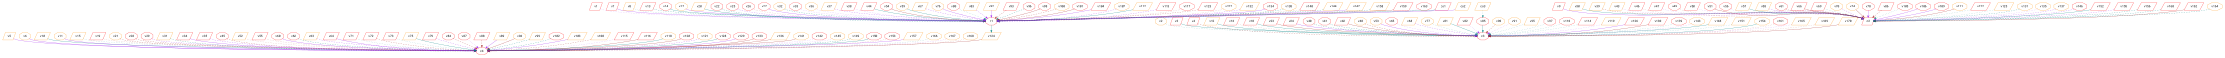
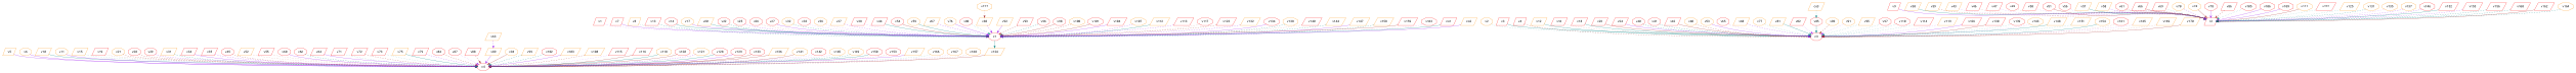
  strict digraph {
    fontname="Roboto Mono"
    node [color=red fontname="Roboto Mono" shape=parallelogram]
    edge [arrowhead=normal color=purple fontname="Roboto Mono" style=solid weight=1]
    c1 [shape=octagon]
    v124 [color=darkorange]
    c4 [shape=octagon]
    v1
    v2 [color=darkorange shape=octagon]
    c3 [shape=octagon]
    v3
    v4
    v5 [color=darkorange]
    v6 [color=darkorange shape=octagon]
    v7
    v8 [color=darkorange]
    v9
    c2
    v10 [color=darkorange]
    v11 [color=darkorange shape=octagon]
    v12 [color=darkorange]
    v13
    v14 [shape=octagon]
    v15 [color=darkorange]
    v16
    v17 [color=darkorange shape=octagon]
    v18
    v19
    v20 [color=darkorange]
    v21 [color=darkorange shape=octagon]
    v22 [shape=octagon]
    v23
    v24
    v25 [shape=octagon]
    v26 [shape=octagon]
    v27 [shape=octagon]
    v28 [shape=octagon]
    v29 [shape=octagon]
    v30 [color=darkorange]
    v31 [color=darkorange]
    v32 [color=darkorange shape=octagon]
    v33 [shape=octagon]
    v34
    v35
    v36 [color=darkorange shape=octagon]
    v37 [color=darkorange]
    v38
    v39 [color=darkorange]
    v40 [shape=octagon]
    v41 [shape=octagon]
    v42
    v43 [color=darkorange]
    v44
    v45 [shape=octagon]
    v46
    v47
    v48 [color=darkorange shape=octagon]
    v49 [shape=octagon]
    v50
    v51 [shape=octagon]
    v52 [color=darkorange]
    v53 [color=darkorange shape=octagon]
    v54 [shape=octagon]
    v55
    v56 [shape=octagon]
    v57 [color=darkorange]
    v58 [color=darkorange]
    v59 [color=darkorange shape=octagon]
    v60 [shape=octagon]
    v61 [shape=octagon]
    v62 [shape=octagon]
    v63 [color=darkorange]
    v64
    v65 [shape=octagon]
    v66
    v67 [color=darkorange]
    v68 [color=darkorange]
    v69
    v70 [color=darkorange shape=octagon]
    v71
    v72
    v73
    v74 [color=darkorange shape=octagon]
    v75 [color=darkorange]
    v76 [color=darkorange shape=octagon]
    v77 [color=darkorange shape=octagon]
    v78 [shape=octagon]
    v79
    v80 [shape=octagon]
    v81 [color=darkorange]
    v82
    v83 [color=darkorange]
    v84 [shape=octagon]
    v85 [shape=octagon]
    v86
    v87 [shape=octagon]
    v88
    v89 [color=darkorange]
    v90 [color=darkorange shape=octagon]
    v91 [color=darkorange shape=octagon]
    v92 [color=darkorange]
    v93
    v94 [color=darkorange shape=octagon]
    v95 [color=darkorange]
    v96 [shape=octagon]
    v97 [shape=octagon]
    v98 [shape=octagon]
    v99 [color=darkorange]
    v100 [color=darkorange shape=octagon]
    v101 [shape=octagon]
    v102 [shape=octagon]
    v103 [color=darkorange]
    v104
    v105 [shape=octagon]
    v106 [shape=octagon]
    v107 [color=darkorange shape=octagon]
    v108 [color=darkorange]
    v109 [shape=octagon]
    v110 [shape=octagon]
    v111 [color=darkorange shape=octagon]
    v112 [color=darkorange]
    v113
    v114
    v115
    v116
    v117 [shape=octagon]
    v118 [color=darkorange shape=octagon]
    v119 [color=darkorange]
    v120 [shape=octagon]
    v121 [color=darkorange shape=octagon]
    v122
    v123
    v125 [color=darkorange]
    v126
    v127 [color=darkorange shape=octagon]
    v128 [shape=octagon]
    v129 [shape=octagon]
    v130
    v131 [color=darkorange shape=octagon]
    v132 [color=darkorange]
    v133 [shape=octagon]
    v134 [shape=octagon]
    v135 [color=darkorange shape=octagon]
    v136 [color=darkorange]
    v137 [color=darkorange shape=octagon]
    v138 [color=darkorange shape=octagon]
    v139 [shape=octagon]
    v140
    v141 [color=darkorange shape=octagon]
    v142 [shape=octagon]
    v143 [color=darkorange shape=octagon]
    v144 [color=darkorange]
    v145 [color=darkorange shape=octagon]
    v146 [shape=octagon]
    v147 [color=darkorange]
    v148 [color=darkorange]
    v149 [color=darkorange shape=octagon]
    v150 [shape=octagon]
    v151 [color=darkorange]
    v152
    v153 [shape=octagon]
    v154 [color=darkorange shape=octagon]
    v155
    v156
    v157 [color=darkorange]
    v158 [color=darkorange]
    v159
    v160
    v161 [shape=octagon]
    v162
    v163 [shape=octagon]
    v164 [color=darkorange shape=octagon]
    v165 [color=darkorange]
    v166 [color=darkorange shape=octagon]
    v167 [color=darkorange shape=octagon]
    v168 [color=darkorange shape=octagon]
    v169 [color=darkorange]
    v170 [color=darkorange]
    co1
    co2 [color=darkorange]
    co3 [color=darkorange]
    c1 -> v124 [color=teal]
    v124 -> c4 [arrowhead=vee color=brown]
    v1 -> c1 [style=dotted]
    v2 -> c3 [color=teal style=dotted]
    v3 -> c3 [arrowhead=vee color=teal]
    v4 -> c3 [color=brown style=dashed]
    v5 -> c4 [arrowhead=vee]
    v6 -> c4
    v7 -> c1 [arrowhead=vee]
    v8 -> c1 [color=teal style=dotted]
    v9 -> c2 [arrowhead=vee]
    v10 -> c4 [color=teal]
    v11 -> c4 [arrowhead=vee]
    v12 -> c3 [arrowhead=vee color=teal]
    v13 -> c1 [color=teal style=dashed]
    v14 -> c1 [arrowhead=vee color=teal]
    v15 -> c4 [color=teal style=dotted]
    v16 -> c3 [color=brown style=dotted]
    v17 -> c1 [arrowhead=vee]
    v18 -> c3 [color=teal]
    v19 -> c4 [color=brown style=dotted]
    v20 -> c1 [arrowhead=vee color=teal]
    v21 -> c4 [color=brown style=dashed]
    v22 -> c1 [color=teal style=dashed]
    v23 -> c3 [color=brown]
    v24 -> c3 [arrowhead=vee]
    v25 -> c1 [arrowhead=vee style=dashed]
    v26 -> c1 [color=brown style=dotted]
    v27 -> c1 [arrowhead=vee]
    v28 -> c4 [arrowhead=vee color=brown style=dashed]
    v29 -> c4 [arrowhead=vee style=dashed]
    v30 -> c2 [color=teal]
    v31 -> c4 [color=teal style=dashed]
    v32 -> c1 [color=teal style=dashed]
    v33 -> c1 [style=dotted]
    v34 -> c4
    v35 -> c4 [style=dashed]
    v36 -> c1 [style=dotted]
    v37 -> c1 [arrowhead=vee style=dashed]
    v38 -> c1 [style=dotted]
    v39 -> c2 [color=brown style=dashed]
    v40 -> c3 [arrowhead=vee color=teal style=dashed]
    v41 -> c3 [arrowhead=vee color=teal style=dashed]
    v42 -> c3 [color=brown]
    v43 -> c2 [style=dotted]
    v44 -> c1 [arrowhead=vee color=teal]
    v45 -> c4 [color=brown style=dashed]
    v46 -> c2 [arrowhead=vee color=brown style=dotted]
    v47 -> c2 [style=dotted]
    v48 -> c3 [color=brown style=dashed]
    v49 -> c2 [arrowhead=vee color=brown style=dotted]
    v50 -> c2 [arrowhead=vee style=dotted]
    v51 -> c2 [arrowhead=vee color=brown]
    v52 -> c4 [color=brown style=dotted]
    v53 -> c3
    v54 -> c1 [color=brown]
    v55 -> c4 [color=brown style=dotted]
    v56 -> c2 [style=dotted]
    v57 -> c2 [arrowhead=vee color=teal]
    v58 -> c2 [arrowhead=vee style=dashed]
    v59 -> c1 [color=teal]
    v60 -> c4 [arrowhead=vee]
    v61 -> c2 [arrowhead=vee color=brown style=dashed]
    v62 -> c4 [color=teal style=dashed]
-   v63 -> c4 [style=dashed]
+   v63 -> v89 [style=dashed]
    v64 -> c4 [arrowhead=vee]
    v65 -> c3 [style=dotted]
    v66 -> c2 [color=brown]
    v67 -> c1 [style=dashed]
    v68 -> c3 [arrowhead=vee style=dashed]
    v69 -> c2 [arrowhead=vee color=teal style=dotted]
    v70 -> c2 [arrowhead=vee style=dashed]
    v71 -> c4 [arrowhead=vee color=teal style=dotted]
    v72 -> c4 [color=brown style=dashed]
    v73 -> c4 [color=teal style=dotted]
    v74 -> c2 [arrowhead=vee color=brown]
    v75 -> c4 [color=teal]
    v76 -> c1
    v77 -> c3 [arrowhead=vee color=teal style=dotted]
    v78 -> c2 [arrowhead=vee]
    v79 -> c4 [style=dashed]
    v80 -> c1 [color=teal style=dotted]
    v81 -> c3 [arrowhead=vee color=teal]
    v82 -> c3 [arrowhead=vee style=dotted]
    v83 -> c1 [style=dashed]
    v84 -> c4 [arrowhead=vee color=brown style=dashed]
    v85 -> c3 [color=teal]
    v86 -> c2 [arrowhead=vee color=brown style=dashed]
    v87 -> c4 [style=dotted]
    v88 -> c4 [color=brown style=dashed]
    v89 -> c4 [arrowhead=vee]
    v90 -> c3 [color=brown style=dashed]
    v91 -> c3 [style=dotted]
    v92 -> c1
    v93 -> c1 [arrowhead=vee color=brown style=dashed]
    v94 -> c4 [color=brown]
    v95 -> c3 [color=teal style=dotted]
    v96 -> c1 [arrowhead=vee color=teal style=dashed]
    v97 -> c3 [color=teal style=dotted]
    v98 -> c1 [color=brown]
    v99 -> c4 [color=teal style=dashed]
    v100 -> c1 [color=brown style=dashed]
    v101 -> c1 [arrowhead=vee color=brown]
    v102 -> c4 [arrowhead=vee color=teal style=dashed]
    v103 -> c4
    v104 -> c1
    v105 -> c2 [arrowhead=vee color=teal style=dotted]
    v106 -> c2
    v107 -> c1 [arrowhead=vee style=dashed]
    v108 -> c4 [color=brown style=dashed]
    v109 -> c2
    v110 -> c3 [color=teal style=dotted]
    v111 -> c2 [arrowhead=vee color=brown]
    v112 -> c1 [arrowhead=vee color=teal]
    v113 -> c1 [arrowhead=vee style=dashed]
    v114 -> c3 [color=teal style=dotted]
    v115 -> c4 [arrowhead=vee style=dotted]
    v116 -> c4 [arrowhead=vee color=brown]
    v117 -> c1 [arrowhead=vee color=brown style=dotted]
    v118 -> c4 [color=teal]
    v119 -> c3 [arrowhead=vee style=dotted]
    v120 -> c4 [arrowhead=vee color=brown]
    v121 -> c4 [style=dashed]
    v122 -> c2 [color=teal style=dotted]
    v123 -> c1 [arrowhead=vee color=brown style=dashed]
    v125 -> c2 [arrowhead=vee color=teal style=dotted]
    v126 -> c3
-   v127 -> c1 [color=brown style=dotted]
+   v127 -> v83 [color=brown style=dotted]
    v128 -> c4 [arrowhead=vee color=teal]
    v129 -> c4
    v130 -> c3 [color=brown]
    v131 -> c2 [color=teal style=dashed]
    v132 -> c1 [arrowhead=vee style=dashed]
    v133 -> c4 [arrowhead=vee color=brown]
    v134 -> c1 [arrowhead=vee]
    v135 -> c2 [style=dotted]
    v136 -> c4 [color=brown]
    v137 -> c2 [style=dashed]
    v138 -> c1 [arrowhead=vee color=teal style=dashed]
    v139 -> c3 [color=teal style=dotted]
    v140 -> c1 [color=brown style=dotted]
    v141 -> c4 [color=brown]
    v142 -> c4 [style=dotted]
    v143 -> c3 [style=dotted]
    v144 -> c1 [color=teal style=dashed]
    v145 -> c4 [arrowhead=vee style=dotted]
    v146 -> c2 [style=dashed]
    v147 -> c1
    v148 -> c3 [color=teal]
    v149 -> c4 [color=teal style=dashed]
    v150 -> c4 [color=teal]
    v151 -> c3 [arrowhead=vee color=teal style=dotted]
    v152 -> c2 [color=teal]
    v153 -> c4 [color=brown style=dotted]
    v154 -> c3 [color=teal]
    v155 -> c2 [arrowhead=vee style=dashed]
    v156 -> c2 [color=teal style=dashed]
    v157 -> c4
    v158 -> c1 [arrowhead=vee color=teal style=dashed]
    v159 -> c1 [color=brown]
    v160 -> c2 [color=teal style=dashed]
    v161 -> c3 [arrowhead=vee color=brown style=dotted]
    v162 -> c2 [color=brown]
    v163 -> c1 [arrowhead=vee style=dotted]
    v164 -> c2 [arrowhead=vee color=teal style=dashed]
    v165 -> c3 [arrowhead=vee style=dotted]
    v166 -> c4 [color=teal style=dotted]
    v167 -> c4 [style=dotted]
    v168 -> c4 [color=brown style=dotted]
    v169 -> c3 [arrowhead=vee color=brown style=dotted]
    v170 -> c3 [color=brown]
    co1 -> c1 [color=teal]
    co2 -> c1 [arrowhead=vee]
    co3 -> v85 [color=teal style=dotted]
  }
